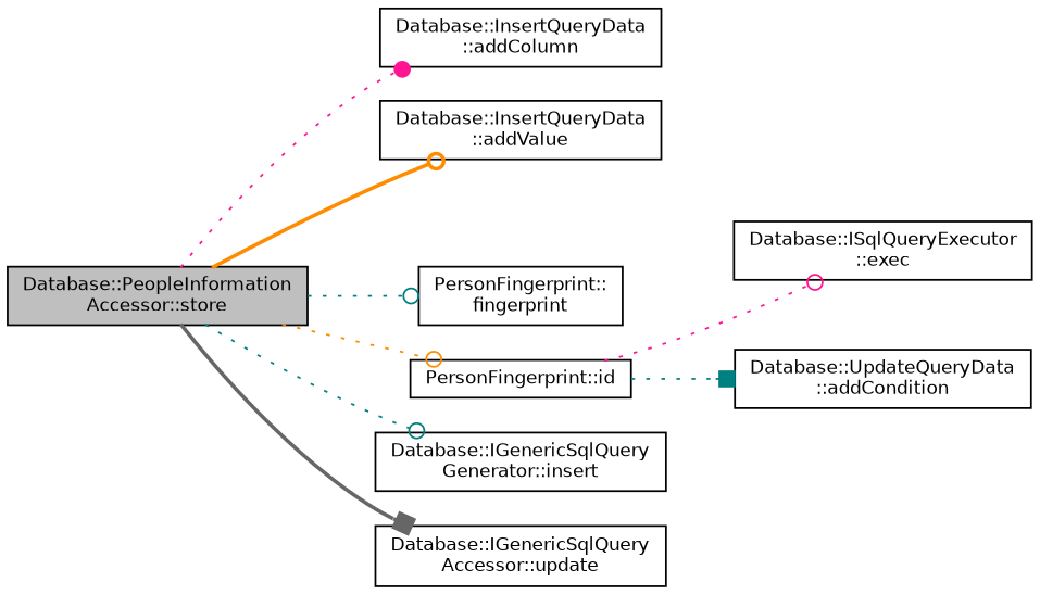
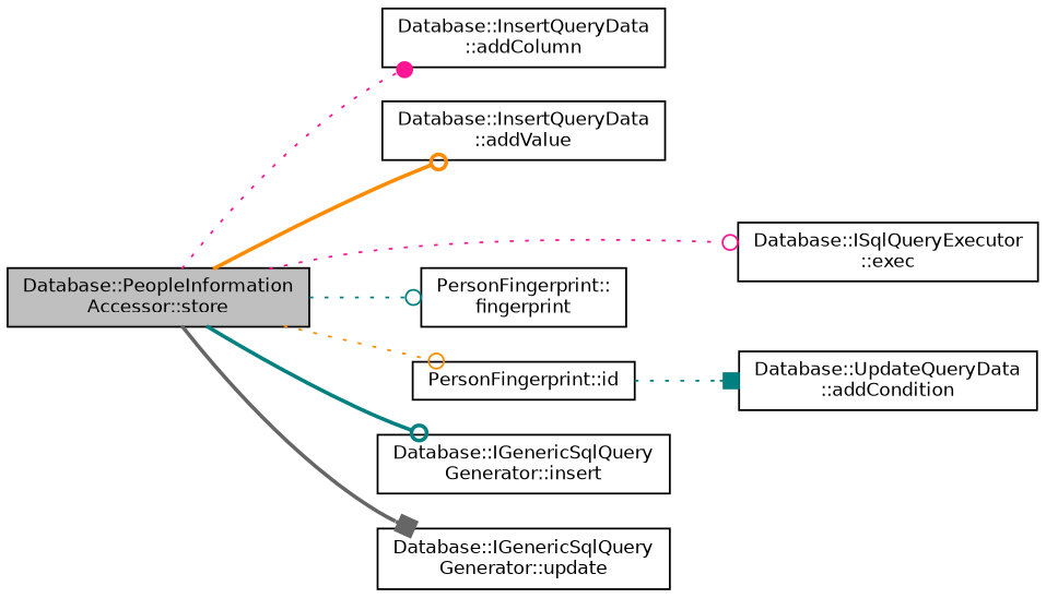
  digraph {
    rankdir=LR
    node [color=black fillcolor=white fontname=Helvetica fontsize=10 shape=record style=filled]
    edge [arrowhead=odot color=teal fontname=Helvetica fontsize=10 labelfontname=Helvetica labelfontsize=10 style=dotted]
    n1 [fillcolor=grey75 fontcolor=black height=0.2 label="Database::PeopleInformation\lAccessor::store" width=0.4]
    n2 [height=0.2 label="Database::InsertQueryData\l::addColumn" width=0.4]
    n3 [height=0.2 label="Database::InsertQueryData\l::addValue" width=0.4]
    n4 [height=0.2 label="Database::ISqlQueryExecutor\l::exec" width=0.4]
    n5 [height=0.2 label="PersonFingerprint::\lfingerprint" width=0.4]
    n6 [height=0.2 label="PersonFingerprint::id" width=0.4]
    n7 [height=0.2 label="Database::IGenericSqlQuery\lGenerator::insert" width=0.4]
-   n8 [height=0.2 label="Database::IGenericSqlQuery\lAccessor::update" width=0.4]
+   n8 [height=0.2 label="Database::IGenericSqlQuery\lGenerator::update" width=0.4]
    n9 [height=0.2 label="Database::UpdateQueryData\l::addCondition" width=0.4]
    n1 -> n2 [arrowhead=dot color=deeppink]
    n1 -> n3 [color=darkorange style=bold]
-   n6 -> n4 [color=deeppink]
+   n1 -> n4 [color=deeppink]
    n1 -> n5
    n1 -> n6 [color=darkorange]
-   n1 -> n7
+   n1 -> n7 [style=bold]
    n1 -> n8 [arrowhead=box color=gray40 style=bold]
    n6 -> n9 [arrowhead=box]
  }
